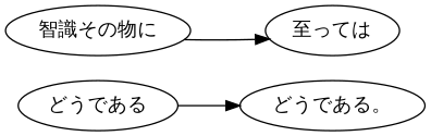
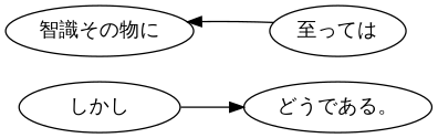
  digraph {
    fontname="Courier Prime"
    rankdir=LR
    node [fontname="Courier Prime"]
    edge [fontname="Courier Prime"]
-   n1 [label="どうである"]
+   n1 [label="しかし"]
    n2 [label="どうである。"]
    n3 [label="智識その物に"]
    n4 [label="至っては"]
    n1 -> n2
-   n3 -> n4
+   n4 -> n3
  }
